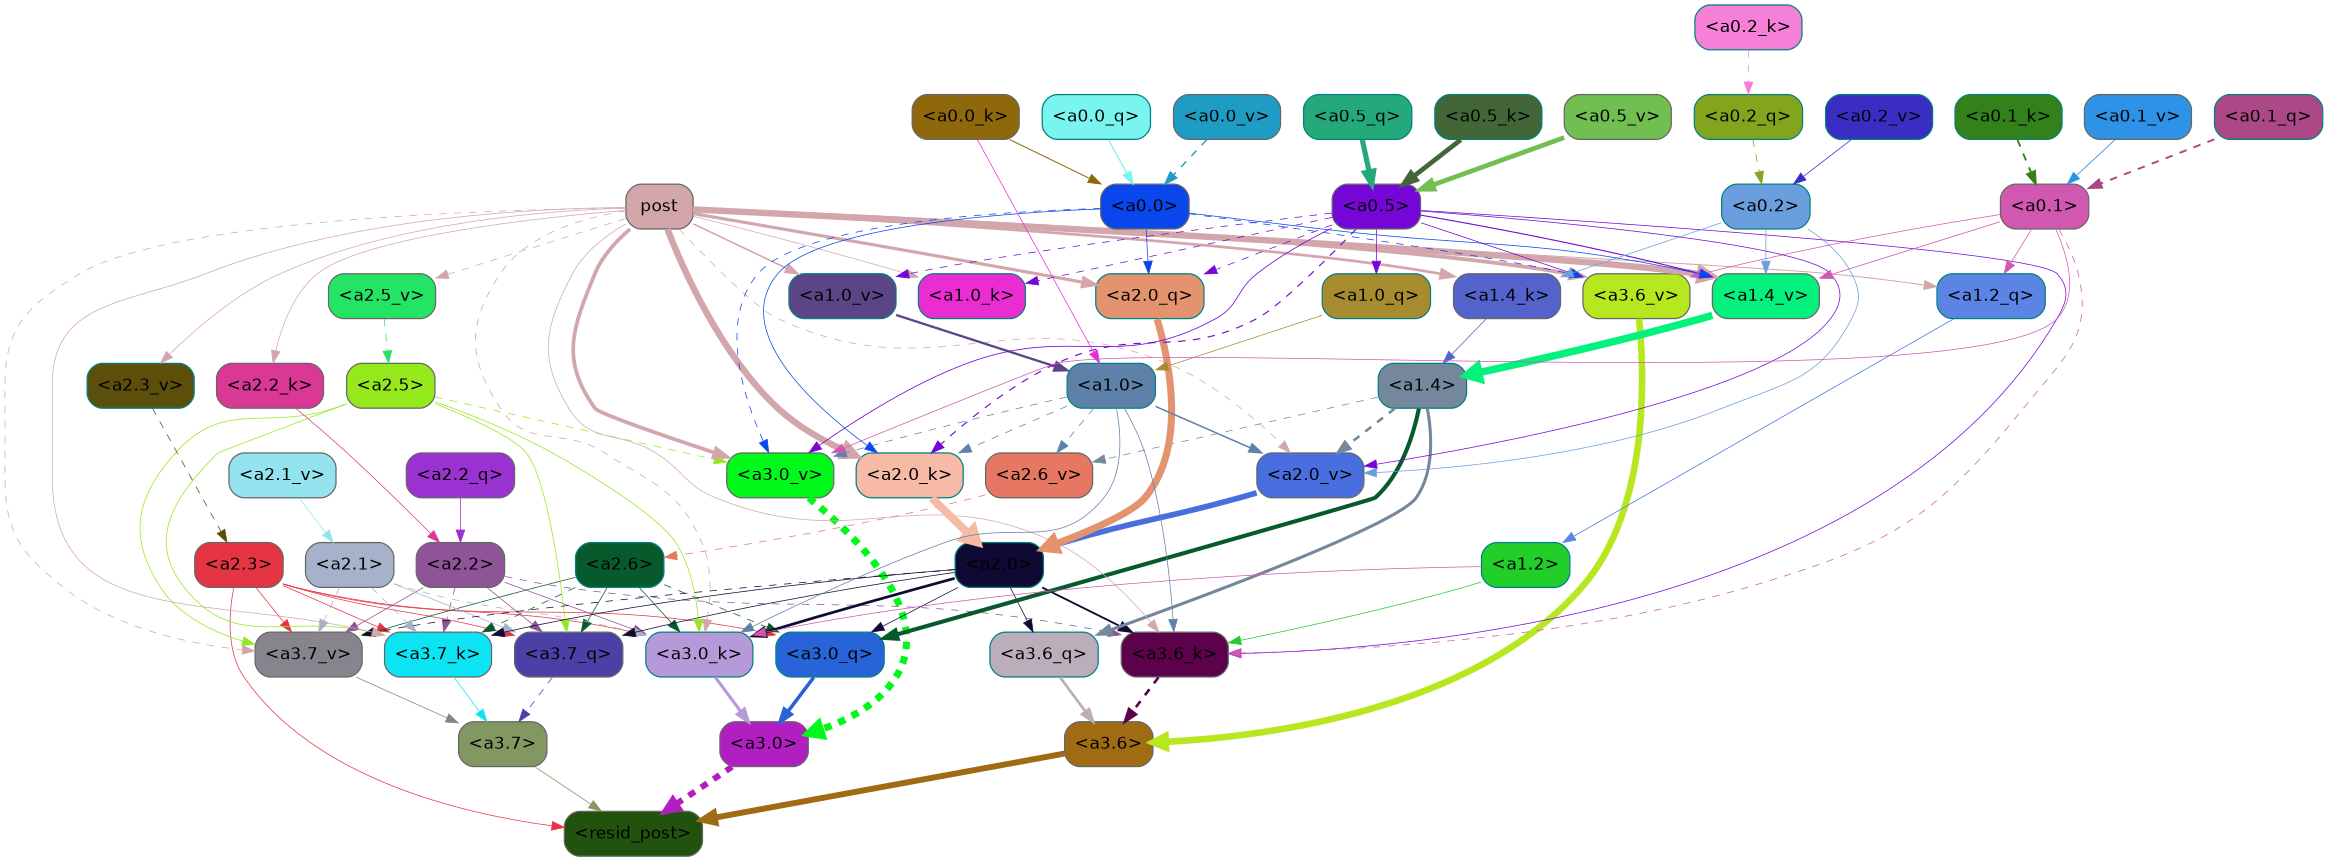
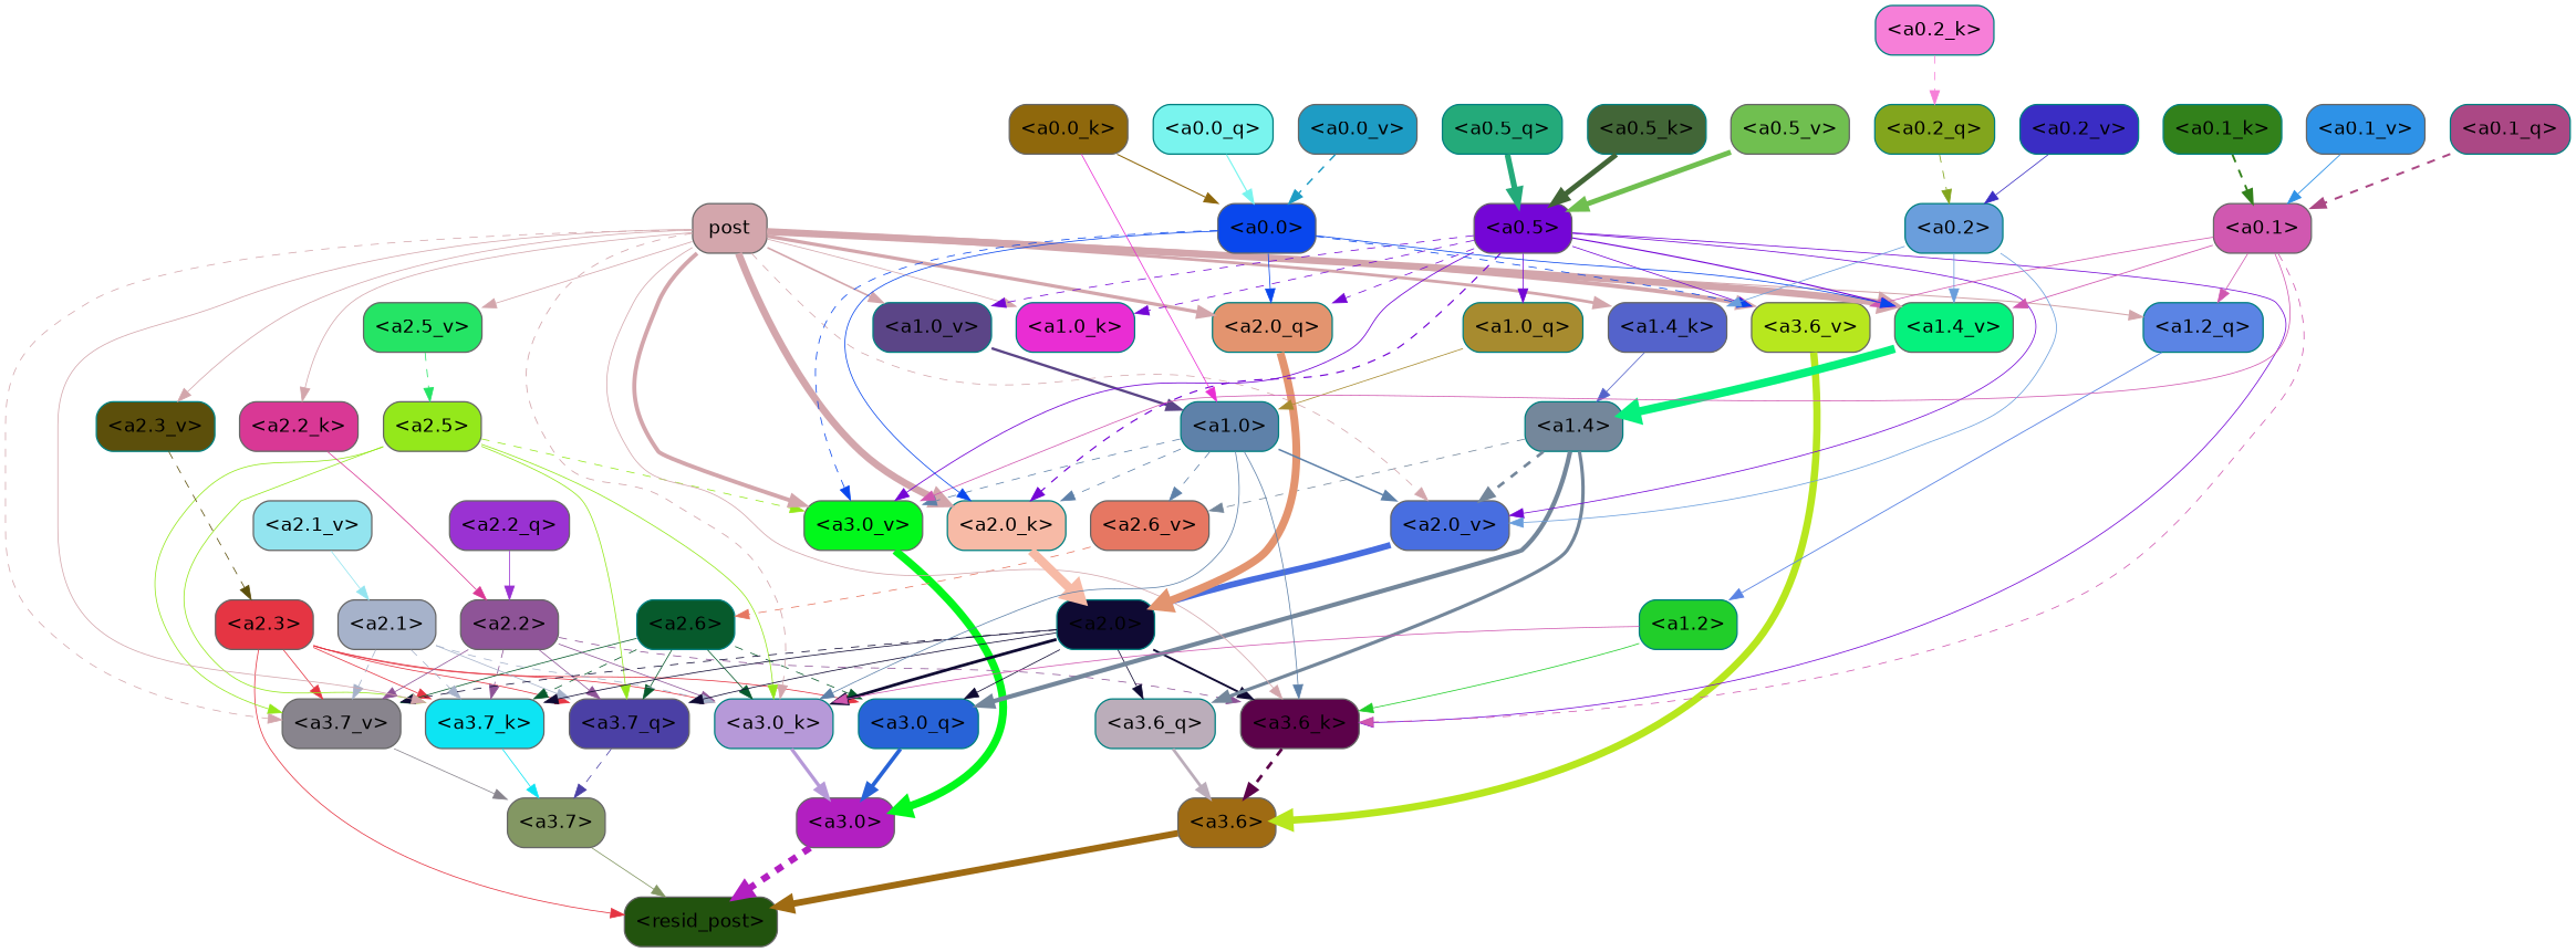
  strict digraph {
    splines=true
    node [color=gray40 fontname=Helvetica shape=box style="filled, rounded"]
    edge [color="#d3a6ac" penwidth=0.6 style=solid]
    "<a3.7>" [fillcolor="#839763"]
    "<resid_post>" [fillcolor="#22530e"]
    "<a3.6>" [fillcolor="#9f6b13"]
    "<a3.0>" [fillcolor="#b21fc1"]
    "<a2.3>" [fillcolor="#e53543"]
    "<a3.7_q>" [fillcolor="#4b40a5"]
    "<a3.0_q>" [color=teal fillcolor="#2863d7"]
    "<a3.7_k>" [fillcolor="#0de4f3"]
    "<a3.0_k>" [color=teal fillcolor="#b699d8"]
    "<a3.7_v>" [fillcolor="#88848d"]
    "<a3.0_v>" [fillcolor="#01f81b"]
    "<a3.6_q>" [color=teal fillcolor="#bbadba"]
    "<a3.6_k>" [fillcolor="#5c024a"]
    "<a3.6_v>" [fillcolor="#b7e71e"]
    "<a2.6>" [color=teal fillcolor="#075a2c"]
    "<a2.5>" [fillcolor="#94e81b"]
    "<a2.2>" [fillcolor="#8e5497"]
    "<a2.1>" [fillcolor="#a6b2ca"]
    "<a2.0>" [color=teal fillcolor="#0f0a33"]
    "<a1.4>" [color=teal fillcolor="#74879b"]
    "<a2.6_v>" [fillcolor="#e67762"]
    "<a2.0_v>" [fillcolor="#486ee0"]
    n23 [fillcolor="#d3a6ac" label=post]
    "<a2.0_q>" [color=teal fillcolor="#e3946f"]
    "<a2.2_k>" [fillcolor="#d93895"]
    "<a2.0_k>" [color=teal fillcolor="#f7baa6"]
    "<a2.5_v>" [fillcolor="#25e465"]
    "<a2.3_v>" [color=teal fillcolor="#5c4f0b"]
    "<a1.2_q>" [color=teal fillcolor="#5b84e4"]
    "<a1.4_k>" [fillcolor="#5463cb"]
    "<a1.0_k>" [color=teal fillcolor="#e92dd3"]
    "<a1.4_v>" [fillcolor="#05f17d"]
    "<a1.0_v>" [color=teal fillcolor="#5b4587"]
    "<a1.2>" [color=teal fillcolor="#21ce2a"]
    "<a1.0>" [color=teal fillcolor="#5e81a9"]
    "<a0.5>" [fillcolor="#7406d6"]
    "<a1.0_q>" [color=teal fillcolor="#a78b2f"]
    "<a0.1>" [fillcolor="#d058b0"]
    "<a0.0>" [fillcolor="#0947ed"]
    "<a2.2_q>" [fillcolor="#9a32d2"]
    "<a2.1_v>" [fillcolor="#93e4ef"]
    "<a0.2>" [color=teal fillcolor="#6a9edc"]
    "<a0.5_q>" [color=teal fillcolor="#24aa7a"]
    "<a0.2_q>" [color=teal fillcolor="#82a51d"]
    "<a0.1_q>" [color=teal fillcolor="#ab4885"]
    "<a0.0_q>" [color=teal fillcolor="#79f4ee"]
    "<a0.5_k>" [color=teal fillcolor="#426637"]
    "<a0.2_k>" [color=teal fillcolor="#f67fd8"]
    "<a0.1_k>" [color=teal fillcolor="#32811b"]
    "<a0.0_k>" [fillcolor="#8f680c"]
    "<a0.5_v>" [fillcolor="#70bf50"]
    "<a0.2_v>" [color=teal fillcolor="#3a2dc4"]
    "<a0.1_v>" [fillcolor="#2e92e7"]
    "<a0.0_v>" [fillcolor="#1e9cc4"]
    "<a3.7>" -> "<resid_post>" [color="#839763" style=bold]
    "<a3.6>" -> "<resid_post>" [color="#9f6b13" penwidth=4.7534414529800415]
    "<a3.0>" -> "<resid_post>" [color="#b21fc1" penwidth=4.898576855659485 style=dashed]
    "<a2.3>" -> "<resid_post>" [color="#e53543" style=bold]
    "<a2.3>" -> "<a3.7_q>" [color="#e53543" style=bold]
    "<a2.3>" -> "<a3.0_q>" [color="#e53543"]
    "<a2.3>" -> "<a3.7_k>" [color="#e53543" style=bold]
    "<a2.3>" -> "<a3.0_k>" [color="#e53543" style=bold]
    "<a2.3>" -> "<a3.7_v>" [color="#e53543" style=bold]
    "<a3.7_q>" -> "<a3.7>" [color="#4b40a5" style=dashed]
    "<a3.0_q>" -> "<a3.0>" [color="#2863d7" penwidth=2.870753765106201]
    "<a3.7_k>" -> "<a3.7>" [color="#0de4f3" style=bold]
    "<a3.0_k>" -> "<a3.0>" [color="#b699d8" penwidth=2.520303964614868 style=bold]
    "<a3.7_v>" -> "<a3.7>" [color="#88848d" style=bold]
-   "<a3.0_v>" -> "<a3.0>" [color="#01f81b" penwidth=5.680712580680847 style=dashed]
+   "<a3.0_v>" -> "<a3.0>" [color="#01f81b" penwidth=5.680712580680847 style=bold]
    "<a3.6_q>" -> "<a3.6>" [color="#bbadba" penwidth=2.160832464694977 style=bold]
    "<a3.6_k>" -> "<a3.6>" [color="#5c024a" penwidth=2.13908451795578 style=dashed]
    "<a3.6_v>" -> "<a3.6>" [color="#b7e71e" penwidth=5.297133803367615]
    "<a2.6>" -> "<a3.7_q>" [color="#075a2c"]
    "<a2.6>" -> "<a3.0_q>" [color="#075a2c" style=dashed]
    "<a2.6>" -> "<a3.7_k>" [color="#075a2c" style=dashed]
    "<a2.6>" -> "<a3.0_k>" [color="#075a2c" style=bold]
    "<a2.6>" -> "<a3.7_v>" [color="#075a2c" style=bold]
    "<a2.5>" -> "<a3.7_q>" [color="#94e81b"]
    "<a2.5>" -> "<a3.7_k>" [color="#94e81b"]
    "<a2.5>" -> "<a3.0_k>" [color="#94e81b" style=bold]
    "<a2.5>" -> "<a3.7_v>" [color="#94e81b"]
    "<a2.5>" -> "<a3.0_v>" [color="#94e81b" style=dashed]
    "<a2.2>" -> "<a3.7_q>" [color="#8e5497"]
    "<a2.2>" -> "<a3.7_k>" [color="#8e5497" style=dashed]
    "<a2.2>" -> "<a3.0_k>" [color="#8e5497" style=bold]
    "<a2.2>" -> "<a3.7_v>" [color="#8e5497" style=bold]
    "<a2.2>" -> "<a3.6_k>" [color="#8e5497" style=dashed]
    "<a2.1>" -> "<a3.7_q>" [color="#a6b2ca"]
    "<a2.1>" -> "<a3.7_k>" [color="#a6b2ca" style=dashed]
    "<a2.1>" -> "<a3.0_k>" [color="#a6b2ca" style=dashed]
    "<a2.1>" -> "<a3.7_v>" [color="#a6b2ca" style=dashed]
    "<a2.0>" -> "<a3.7_q>" [color="#0f0a33"]
    "<a2.0>" -> "<a3.0_q>" [color="#0f0a33" style=bold]
    "<a2.0>" -> "<a3.7_k>" [color="#0f0a33" style=bold]
    "<a2.0>" -> "<a3.0_k>" [color="#0f0a33" penwidth=2.18752121925354]
    "<a2.0>" -> "<a3.7_v>" [color="#0f0a33" style=dashed]
    "<a2.0>" -> "<a3.6_q>" [color="#0f0a33"]
    "<a2.0>" -> "<a3.6_k>" [color="#0f0a33" penwidth=1.4957321882247925]
-   "<a1.4>" -> "<a3.0_q>" [color="#075a2c" penwidth=3.299744725227356 style=bold]
+   "<a1.4>" -> "<a3.0_q>" [color="#74879b" penwidth=3.299744725227356 style=bold]
    "<a1.4>" -> "<a3.6_q>" [color="#74879b" penwidth=2.4829938411712646 style=bold]
    "<a1.4>" -> "<a2.6_v>" [color="#74879b" style=dashed]
    "<a1.4>" -> "<a2.0_v>" [color="#74879b" penwidth=2.092592429369688 style=dashed]
    "<a2.6_v>" -> "<a2.6>" [color="#e67762" style=dashed]
    "<a2.0_v>" -> "<a2.0>" [color="#486ee0" penwidth=4.5695202350616455]
    n23 -> "<a3.7_k>" [style=bold]
    n23 -> "<a3.0_k>" [penwidth=0.6394047290086746 style=dashed]
    n23 -> "<a3.7_v>" [style=dashed]
    n23 -> "<a3.0_v>" [penwidth=3.0212591886520386 style=bold]
    n23 -> "<a3.6_k>" [style=bold]
    n23 -> "<a3.6_v>" [penwidth=3.067279100418091 style=bold]
    n23 -> "<a2.0_v>" [style=dashed]
    n23 -> "<a2.0_q>" [penwidth=2.5355080366134644]
    n23 -> "<a2.2_k>" [style=bold]
    n23 -> "<a2.0_k>" [penwidth=5.2180726528167725]
-   n23 -> "<a2.5_v>" [style=dashed]
+   n23 -> "<a2.5_v>" [style=bold]
    n23 -> "<a2.3_v>"
    n23 -> "<a1.2_q>" [penwidth=0.8094894886016846]
    n23 -> "<a1.4_k>" [penwidth=2.1732678413391113]
    n23 -> "<a1.0_k>"
    n23 -> "<a1.4_v>" [penwidth=5.162249565124512]
    n23 -> "<a1.0_v>" [penwidth=1.26457279920578]
    "<a2.0_q>" -> "<a2.0>" [color="#e3946f" penwidth=5.681910276412964 style=bold]
    "<a2.2_k>" -> "<a2.2>" [color="#d93895" style=bold]
    "<a2.0_k>" -> "<a2.0>" [color="#f7baa6" penwidth=6.447777509689331 style=""]
    "<a2.5_v>" -> "<a2.5>" [color="#25e465" style=dashed]
    "<a2.3_v>" -> "<a2.3>" [color="#5c4f0b" style=dashed]
    "<a1.2_q>" -> "<a1.2>" [color="#5b84e4" penwidth=0.6769798994064331]
    "<a1.4_k>" -> "<a1.4>" [color="#5463cb" style=bold]
    "<a1.4_v>" -> "<a1.4>" [color="#05f17d" penwidth=6.016597509384155 style=bold]
    "<a1.0_v>" -> "<a1.0>" [color="#5b4587" penwidth=1.8562973737716675 style=bold]
    "<a1.2>" -> "<a3.0_k>" [color="#d058b0" style=bold]
    "<a1.2>" -> "<a3.6_k>" [color="#21ce2a"]
    "<a1.0>" -> "<a3.0_k>" [color="#5e81a9" style=bold]
    "<a1.0>" -> "<a3.0_v>" [color="#5e81a9" style=dashed]
    "<a1.0>" -> "<a3.6_k>" [color="#5e81a9" style=bold]
    "<a1.0>" -> "<a2.6_v>" [color="#5e81a9" style=dashed]
    "<a1.0>" -> "<a2.0_v>" [color="#5e81a9" penwidth=1.2132605910301208]
    "<a1.0>" -> "<a2.0_k>" [color="#5e81a9" style=dashed]
    "<a0.5>" -> "<a3.0_v>" [color="#7406d6" penwidth=0.648682102560997]
    "<a0.5>" -> "<a3.6_k>" [color="#7406d6"]
    "<a0.5>" -> "<a3.6_v>" [color="#7406d6"]
    "<a0.5>" -> "<a2.0_v>" [color="#7406d6"]
    "<a0.5>" -> "<a2.0_q>" [color="#7406d6" style=dashed]
    "<a0.5>" -> "<a2.0_k>" [color="#7406d6" penwidth=0.9236047863960266 style=dashed]
    "<a0.5>" -> "<a1.0_k>" [color="#7406d6" style=dashed]
    "<a0.5>" -> "<a1.4_v>" [color="#7406d6" penwidth=0.8783596754074097]
    "<a0.5>" -> "<a1.0_v>" [color="#7406d6" style=dashed]
    "<a0.5>" -> "<a1.0_q>" [color="#7406d6"]
    "<a1.0_q>" -> "<a1.0>" [color="#a78b2f"]
    "<a0.1>" -> "<a3.0_v>" [color="#d058b0" style=bold]
    "<a0.1>" -> "<a3.6_k>" [color="#d058b0" style=dashed]
    "<a0.1>" -> "<a3.6_v>" [color="#d058b0"]
    "<a0.1>" -> "<a1.2_q>" [color="#d058b0"]
    "<a0.1>" -> "<a1.4_v>" [color="#d058b0" penwidth=0.6490728855133057]
    "<a0.0>" -> "<a3.0_v>" [color="#0947ed" style=dashed]
    "<a0.0>" -> "<a3.6_v>" [color="#0947ed" style=dashed]
    "<a0.0>" -> "<a2.0_q>" [color="#0947ed"]
    "<a0.0>" -> "<a2.0_k>" [color="#0947ed"]
    "<a0.0>" -> "<a1.4_v>" [color="#0947ed" style=bold]
    "<a2.2_q>" -> "<a2.2>" [color="#9a32d2" style=bold]
    "<a2.1_v>" -> "<a2.1>" [color="#93e4ef" style=""]
    "<a0.2>" -> "<a2.0_v>" [color="#6a9edc" style=bold]
    "<a0.2>" -> "<a1.4_k>" [color="#6a9edc"]
    "<a0.2>" -> "<a1.4_v>" [color="#6a9edc"]
    "<a0.5_q>" -> "<a0.5>" [color="#24aa7a" penwidth=4.176325984299183 style=bold]
    "<a0.2_q>" -> "<a0.2>" [color="#82a51d" penwidth=0.6484866142272949 style=dashed]
    "<a0.1_q>" -> "<a0.1>" [color="#ab4885" penwidth=1.571044921875 style=dashed]
    "<a0.0_q>" -> "<a0.0>" [color="#79f4ee" penwidth=0.9426424503326416 style=""]
    "<a0.5_k>" -> "<a0.5>" [color="#426637" penwidth=3.7953722774982452]
    "<a0.2_k>" -> "<a0.2_q>" [color="#f67fd8" style=dashed]
    "<a0.1_k>" -> "<a0.1>" [color="#32811b" penwidth=1.483607530593872 style=dashed]
    "<a0.0_k>" -> "<a1.0>" [color="#e92dd3" style=bold]
    "<a0.0_k>" -> "<a0.0>" [color="#8f680c" penwidth=0.8216795921325684]
    "<a0.5_v>" -> "<a0.5>" [color="#70bf50" penwidth=3.805475652217865]
    "<a0.2_v>" -> "<a0.2>" [color="#3a2dc4"]
    "<a0.1_v>" -> "<a0.1>" [color="#2e92e7" penwidth=0.6855120658874512]
    "<a0.0_v>" -> "<a0.0>" [color="#1e9cc4" penwidth=1.1353182792663574 style=dashed]
  }
